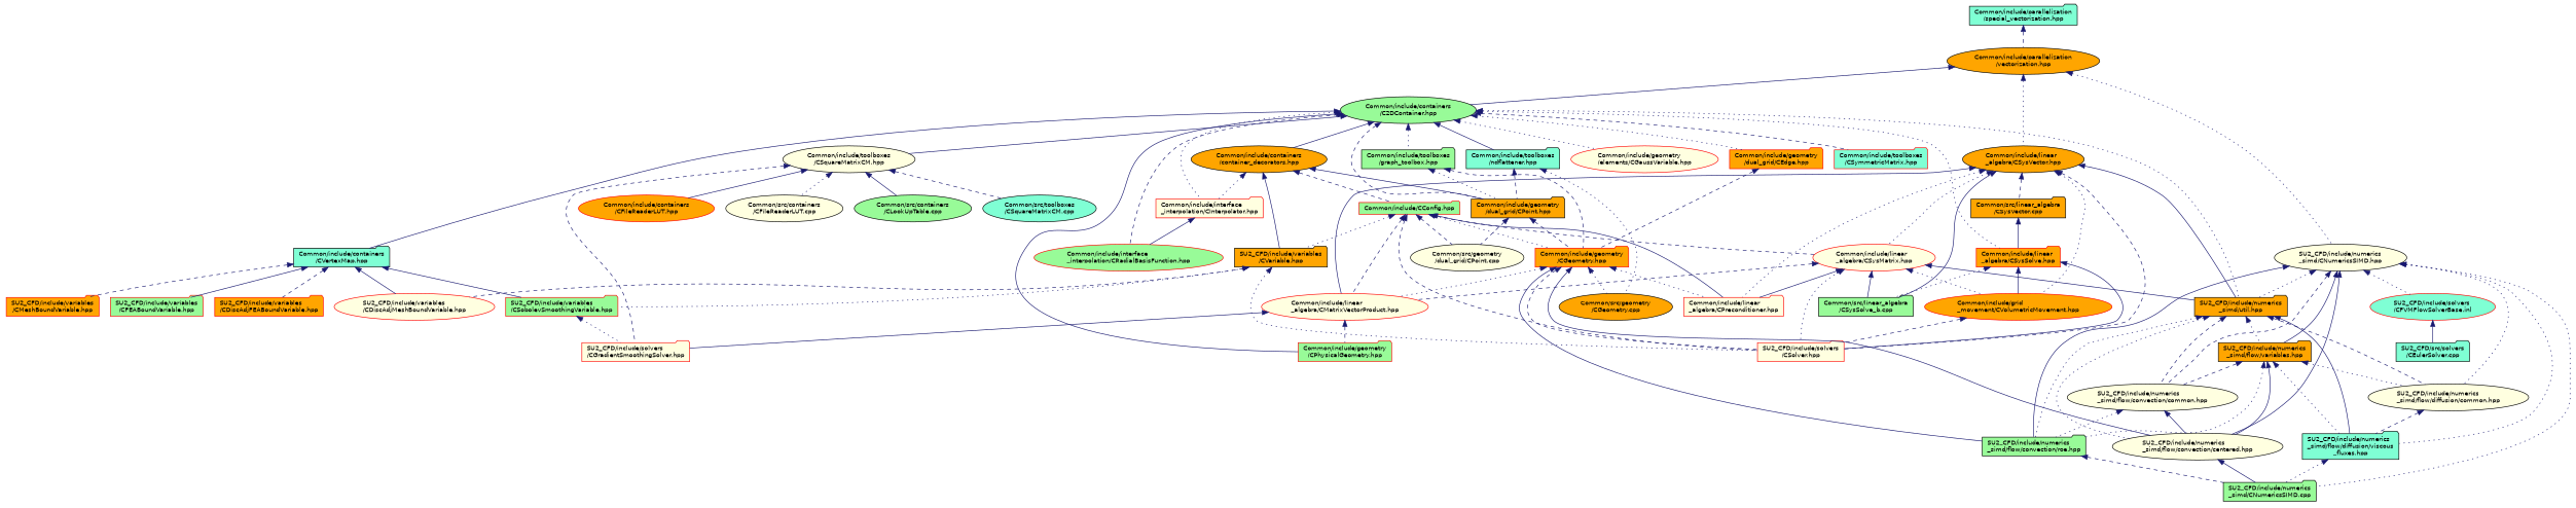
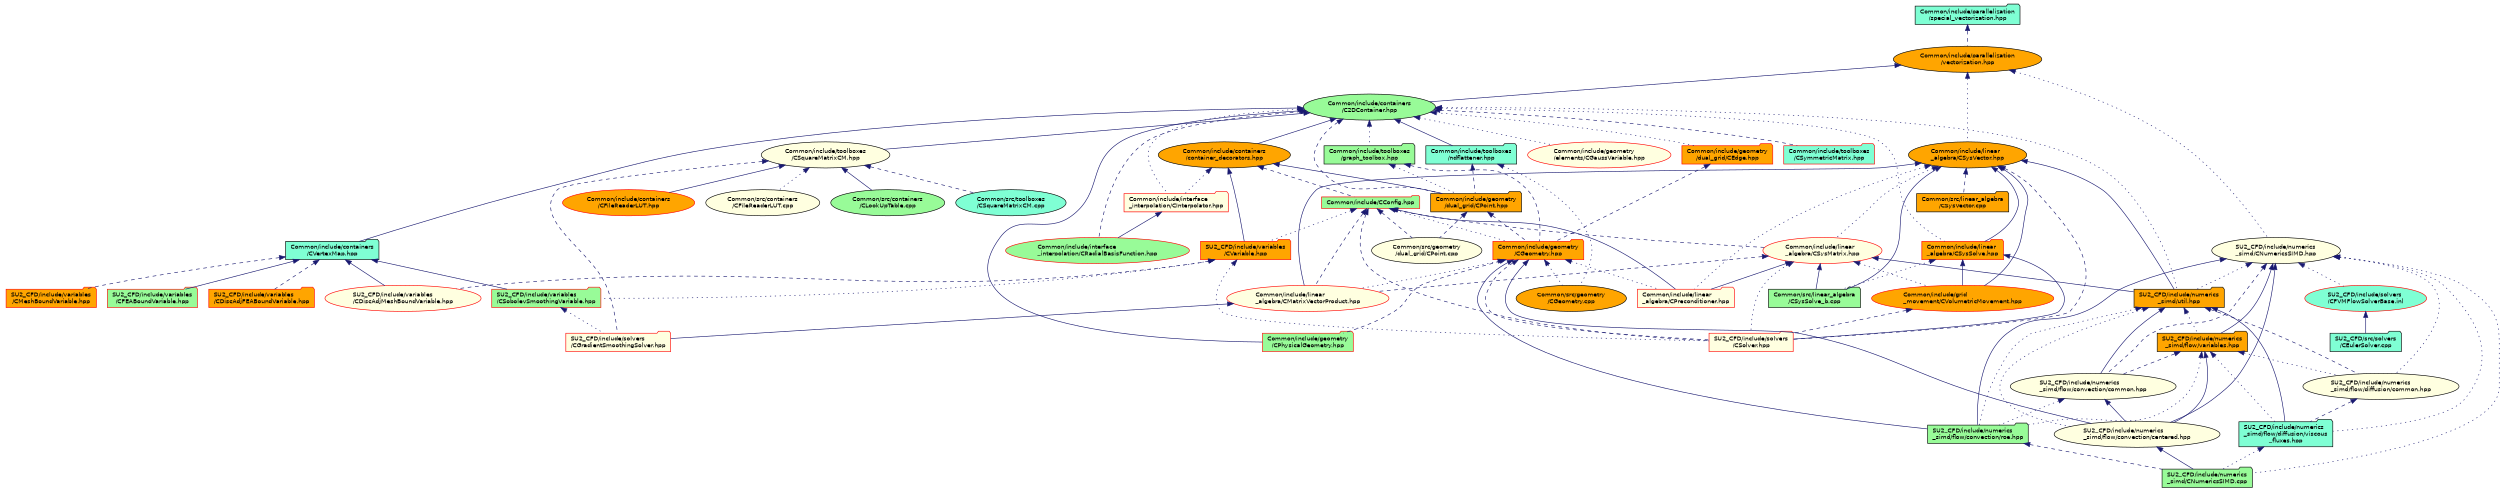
  digraph {
    node [color=black fillcolor=orange fontname=Helvetica fontsize=10 shape=folder style=filled]
    edge [color=midnightblue dir=back fontname=Helvetica fontsize=10 labelfontname=Helvetica labelfontsize=10 style=dotted]
    n1 [fillcolor=aquamarine fontcolor=black height=0.2 label="Common/include/parallelization\l/special_vectorization.hpp" width=0.4]
    n2 [height=0.2 label="Common/include/parallelization\l/vectorization.hpp" shape=ellipse width=0.4]
    n3 [fillcolor=palegreen height=0.2 label="Common/include/containers\l/C2DContainer.hpp" shape=ellipse width=0.4]
    n4 [height=0.2 label="Common/include/linear\l_algebra/CSysVector.hpp" shape=ellipse width=0.4]
    n5 [fillcolor=lightyellow height=0.2 label="SU2_CFD/include/numerics\l_simd/CNumericsSIMD.hpp" shape=ellipse width=0.4]
    n6 [height=0.2 label="Common/include/containers\l/container_decorators.hpp" shape=ellipse width=0.4]
    n7 [color=red fillcolor=palegreen height=0.2 label="Common/include/geometry\l/CPhysicalGeometry.hpp" width=0.4]
    n8 [height=0.2 label="SU2_CFD/include/numerics\l_simd/util.hpp" width=0.4]
    n9 [height=0.2 label="Common/include/geometry\l/dual_grid/CPoint.hpp" width=0.4]
    n10 [color=red fillcolor=lightyellow height=0.2 label="Common/include/interface\l_interpolation/CInterpolator.hpp" width=0.4]
    n11 [color=red fillcolor=palegreen height=0.2 label="Common/include/interface\l_interpolation/CRadialBasisFunction.hpp" shape=ellipse width=0.4]
    n12 [fillcolor=lightyellow height=0.2 label="Common/include/toolboxes\l/CSquareMatrixCM.hpp" shape=ellipse width=0.4]
    n13 [fillcolor=aquamarine height=0.2 label="Common/include/containers\l/CVertexMap.hpp" width=0.4]
    n14 [fillcolor=palegreen height=0.2 label="Common/include/toolboxes\l/graph_toolbox.hpp" width=0.4]
    n15 [fillcolor=aquamarine height=0.2 label="Common/include/toolboxes\l/ndflattener.hpp" width=0.4]
    n16 [color=red height=0.2 label="Common/include/geometry\l/dual_grid/CEdge.hpp" width=0.4]
    n17 [color=red fillcolor=lightyellow height=0.2 label="Common/include/geometry\l/elements/CGaussVariable.hpp" shape=ellipse width=0.4]
    n18 [color=red height=0.2 label="Common/include/linear\l_algebra/CSysSolve.hpp" width=0.4]
    n19 [color=red fillcolor=aquamarine height=0.2 label="Common/include/toolboxes\l/CSymmetricMatrix.hpp" width=0.4]
    n20 [color=red fillcolor=lightyellow height=0.2 label="Common/include/linear\l_algebra/CMatrixVectorProduct.hpp" shape=ellipse width=0.4]
    n21 [color=red fillcolor=lightyellow height=0.2 label="Common/include/linear\l_algebra/CPreconditioner.hpp" width=0.4]
    n22 [color=red fillcolor=lightyellow height=0.2 label="SU2_CFD/include/solvers\l/CSolver.hpp" width=0.4]
    n23 [color=red fillcolor=lightyellow height=0.2 label="Common/include/linear\l_algebra/CSysMatrix.hpp" shape=ellipse width=0.4]
    n24 [color=red height=0.2 label="Common/include/grid\l_movement/CVolumetricMovement.hpp" shape=ellipse width=0.4]
    n25 [fillcolor=palegreen height=0.2 label="Common/src/linear_algebra\l/CSysSolve_b.cpp" width=0.4]
    n26 [height=0.2 label="Common/src/linear_algebra\l/CSysVector.cpp" width=0.4]
    n27 [fillcolor=palegreen height=0.2 label="SU2_CFD/include/numerics\l_simd/flow/convection/roe.hpp" width=0.4]
    n28 [fillcolor=lightyellow height=0.2 label="SU2_CFD/include/numerics\l_simd/flow/convection/centered.hpp" shape=ellipse width=0.4]
    n29 [fillcolor=palegreen height=0.2 label="SU2_CFD/include/numerics\l_simd/CNumericsSIMD.cpp" width=0.4]
    n30 [height=0.2 label="SU2_CFD/include/numerics\l_simd/flow/variables.hpp" width=0.4]
    n31 [fillcolor=lightyellow height=0.2 label="SU2_CFD/include/numerics\l_simd/flow/convection/common.hpp" shape=ellipse width=0.4]
    n32 [fillcolor=aquamarine height=0.2 label="SU2_CFD/include/numerics\l_simd/flow/diffusion/viscous\l_fluxes.hpp" width=0.4]
    n33 [fillcolor=lightyellow height=0.2 label="SU2_CFD/include/numerics\l_simd/flow/diffusion/common.hpp" shape=ellipse width=0.4]
    n34 [color=red fillcolor=aquamarine height=0.2 label="SU2_CFD/include/solvers\l/CFVMFlowSolverBase.inl" shape=ellipse width=0.4]
    n35 [color=red fillcolor=palegreen height=0.2 label="Common/include/CConfig.hpp" width=0.4]
-   n36 [height=0.2 label="SU2_CFD/include/variables\l/CVariable.hpp" width=0.4]
+   n36 [color=red height=0.2 label="SU2_CFD/include/variables\l/CVariable.hpp" width=0.4]
    n37 [color=red height=0.2 label="Common/include/geometry\l/CGeometry.hpp" width=0.4]
    n38 [fillcolor=lightyellow height=0.2 label="Common/src/geometry\l/dual_grid/CPoint.cpp" shape=ellipse width=0.4]
    n39 [color=red fillcolor=lightyellow height=0.2 label="SU2_CFD/include/solvers\l/CGradientSmoothingSolver.hpp" width=0.4]
    n40 [color=red height=0.2 label="Common/include/containers\l/CFileReaderLUT.hpp" shape=ellipse width=0.4]
    n41 [fillcolor=lightyellow height=0.2 label="Common/src/containers\l/CFileReaderLUT.cpp" shape=ellipse width=0.4]
    n42 [fillcolor=palegreen height=0.2 label="Common/src/containers\l/CLookUpTable.cpp" shape=ellipse width=0.4]
    n43 [fillcolor=aquamarine height=0.2 label="Common/src/toolboxes\l/CSquareMatrixCM.cpp" shape=ellipse width=0.4]
    n44 [color=red fillcolor=lightyellow height=0.2 label="SU2_CFD/include/variables\l/CDiscAdjMeshBoundVariable.hpp" shape=ellipse width=0.4]
    n45 [color=red fillcolor=palegreen height=0.2 label="SU2_CFD/include/variables\l/CSobolevSmoothingVariable.hpp" width=0.4]
    n46 [color=red height=0.2 label="SU2_CFD/include/variables\l/CDiscAdjFEABoundVariable.hpp" width=0.4]
    n47 [color=red height=0.2 label="SU2_CFD/include/variables\l/CMeshBoundVariable.hpp" width=0.4]
    n48 [color=red fillcolor=palegreen height=0.2 label="SU2_CFD/include/variables\l/CFEABoundVariable.hpp" width=0.4]
    n49 [height=0.2 label="Common/src/geometry\l/CGeometry.cpp" shape=ellipse width=0.4]
    n50 [fillcolor=aquamarine height=0.2 label="SU2_CFD/src/solvers\l/CEulerSolver.cpp" width=0.4]
    n1 -> n2 [style=dashed]
    n2 -> n3 [style=solid]
    n2 -> n4
    n2 -> n5
    n3 -> n6 [style=solid]
    n3 -> n7 [style=solid]
    n3 -> n8
    n3 -> n9 [style=dashed]
    n3 -> n10
    n3 -> n11 [style=dashed]
    n3 -> n12 [style=solid]
    n3 -> n13 [style=solid]
    n3 -> n14
    n3 -> n15 [style=solid]
    n3 -> n16
    n3 -> n17
    n3 -> n18
    n3 -> n19 [style=dashed]
    n4 -> n8 [style=solid]
-   n26 -> n18 [style=solid]
+   n4 -> n18 [style=solid]
    n4 -> n20 [style=solid]
    n4 -> n21
    n4 -> n22 [style=dashed]
    n4 -> n23
-   n4 -> n24
+   n4 -> n24 [style=solid]
    n4 -> n25 [style=solid]
    n4 -> n26 [style=dashed]
    n5 -> n8
    n5 -> n27 [style=solid]
    n5 -> n28 [style=solid]
    n5 -> n29
    n5 -> n30 [style=solid]
    n5 -> n31 [style=dashed]
    n5 -> n32
    n5 -> n33
    n5 -> n34
    n6 -> n9 [style=solid]
    n6 -> n10
    n6 -> n35 [style=dashed]
    n6 -> n36 [style=solid]
    n8 -> n27
    n8 -> n28
    n8 -> n30
-   n8 -> n31 [style=dashed]
+   n8 -> n31 [style=solid]
    n8 -> n32 [style=solid]
    n8 -> n33 [style=dashed]
    n9 -> n37 [style=dashed]
    n9 -> n38 [style=dashed]
    n10 -> n11 [style=solid]
    n12 -> n39 [style=dashed]
    n12 -> n40 [style=solid]
    n12 -> n41
    n12 -> n42 [style=solid]
    n12 -> n43 [style=dashed]
    n13 -> n44 [style=solid]
    n13 -> n45 [style=solid]
    n13 -> n46 [style=dashed]
    n13 -> n47 [style=dashed]
    n13 -> n48 [style=solid]
    n14 -> n9
    n14 -> n37 [style=dashed]
    n15 -> n9 [style=dashed]
    n15 -> n49
    n16 -> n37 [style=dashed]
    n18 -> n22 [style=solid]
    n18 -> n24 [style=solid]
    n18 -> n25
    n20 -> n39 [style=solid]
    n23 -> n8 [style=solid]
    n23 -> n20 [style=dashed]
    n23 -> n21 [style=solid]
    n23 -> n22
    n23 -> n24
    n23 -> n25 [style=solid]
    n24 -> n22 [style=dashed]
    n27 -> n29 [style=dashed]
    n28 -> n29 [style=solid]
    n30 -> n27
    n30 -> n28 [style=solid]
    n30 -> n31 [style=dashed]
    n30 -> n32
    n30 -> n33
    n31 -> n27
    n31 -> n28 [style=solid]
    n32 -> n29
    n33 -> n32 [style=dashed]
    n34 -> n50 [style=solid]
    n35 -> n20 [style=dashed]
    n35 -> n21 [style=solid]
    n35 -> n22 [style=dashed]
    n35 -> n23 [style=dashed]
    n35 -> n36
    n35 -> n37
    n35 -> n38 [style=dashed]
    n36 -> n22
    n36 -> n44 [style=dashed]
    n36 -> n45
-   n20 -> n7 [style=dashed]
+   n37 -> n7 [style=dashed]
    n37 -> n20
    n37 -> n21
    n37 -> n22 [style=dashed]
    n37 -> n27 [style=solid]
    n37 -> n28 [style=solid]
    n37 -> n49
    n45 -> n39
  }
